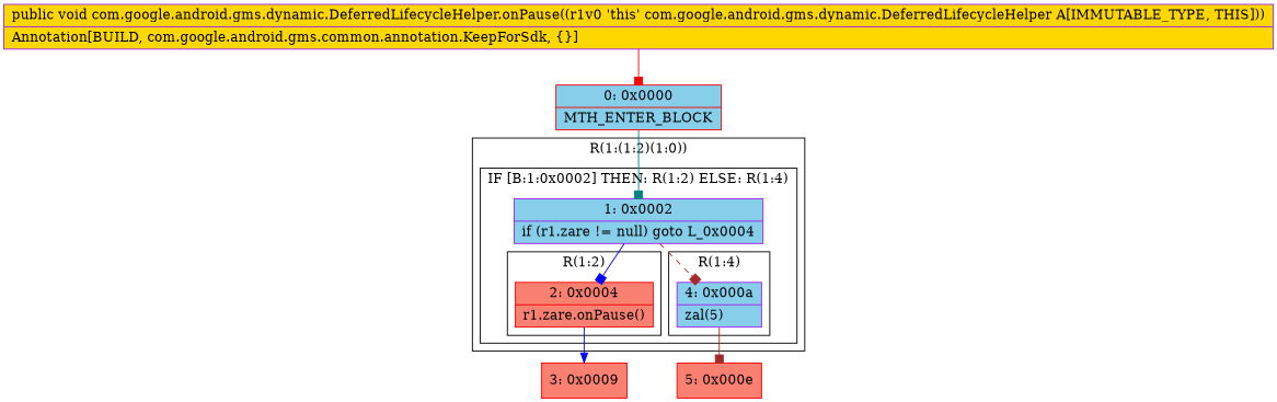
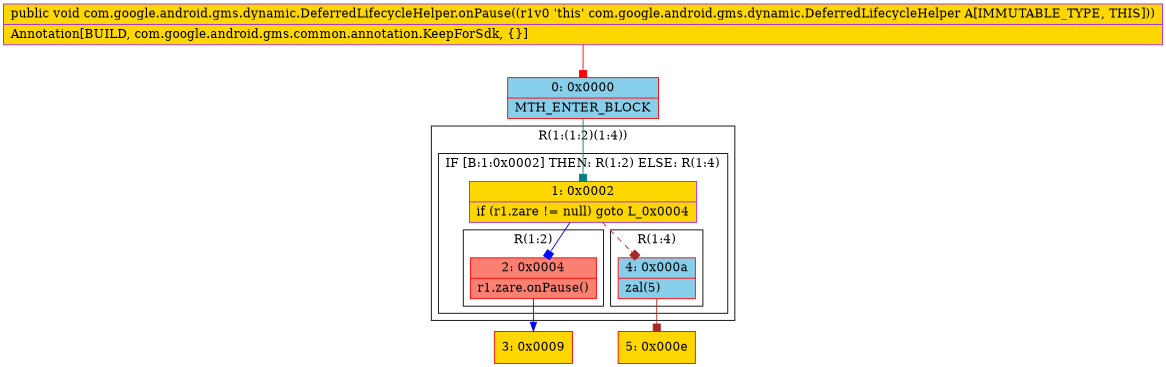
  digraph {
    node [color=red fillcolor=gold shape=record style=filled]
    edge [arrowhead=box color=blue]
    n1 [fillcolor=salmon label="{2\:\ 0x0004|r1.zare.onPause()\l}"]
-   n2 [color=purple fillcolor=skyblue label="{4\:\ 0x000a|zal(5)\l}"]
-   n3 [color=purple fillcolor=skyblue label="{1\:\ 0x0002|if (r1.zare != null) goto L_0x0004\l}"]
-   n4 [fillcolor=salmon label="{3\:\ 0x0009}"]
-   n5 [fillcolor=salmon label="{5\:\ 0x000e}"]
+   n2 [fillcolor=skyblue label="{4\:\ 0x000a|zal(5)\l}"]
+   n3 [color=purple label="{1\:\ 0x0002|if (r1.zare != null) goto L_0x0004\l}"]
+   n4 [label="{3\:\ 0x0009}"]
+   n5 [label="{5\:\ 0x000e}"]
    n6 [fillcolor=skyblue label="{0\:\ 0x0000|MTH_ENTER_BLOCK\l}"]
    n7 [color=purple label="{public void com.google.android.gms.dynamic.DeferredLifecycleHelper.onPause((r1v0 'this' com.google.android.gms.dynamic.DeferredLifecycleHelper A[IMMUTABLE_TYPE, THIS]))  | Annotation[BUILD, com.google.android.gms.common.annotation.KeepForSdk, \{\}]\l}"]
    subgraph cluster_1 {
-     label="R(1:(1:2)(1:0))"
+     label="R(1:(1:2)(1:4))"
      subgraph cluster_2 {
        label="IF [B:1:0x0002] THEN: R(1:2) ELSE: R(1:4)"
        n3
        subgraph cluster_3 {
          label="R(1:2)"
          n1
        }
        subgraph cluster_4 {
          label="R(1:4)"
          n2
        }
      }
    }
    n1 -> n4 [arrowhead=normal]
    n2 -> n5 [color=brown]
    n3 -> n1
    n3 -> n2 [color=brown style=dashed]
    n6 -> n3 [color=teal]
    n7 -> n6 [color=red]
  }
